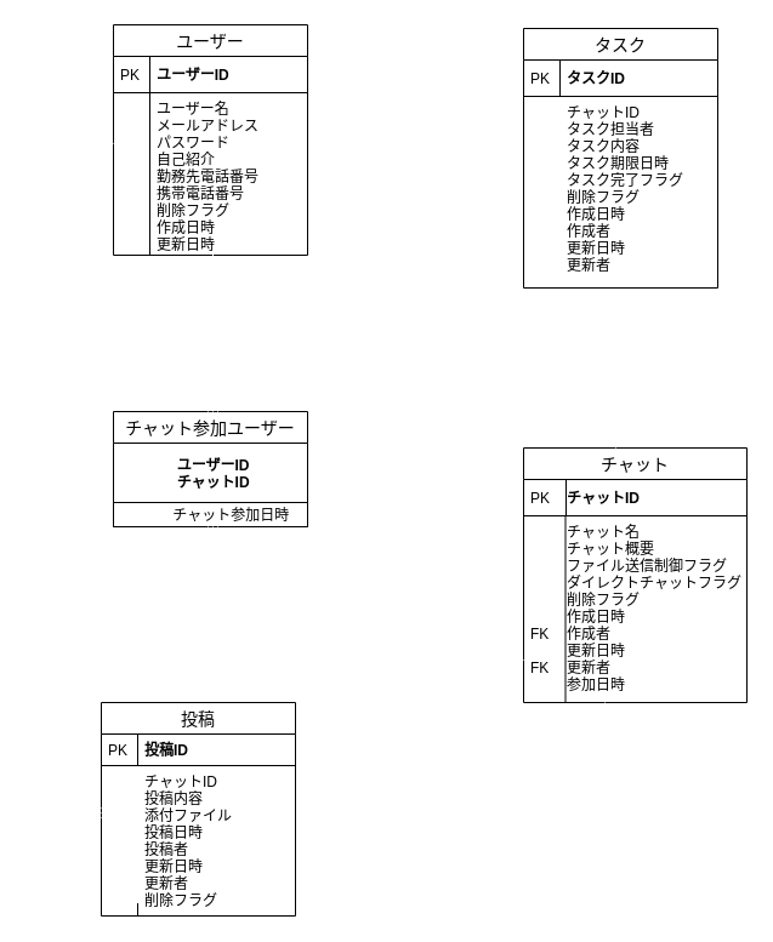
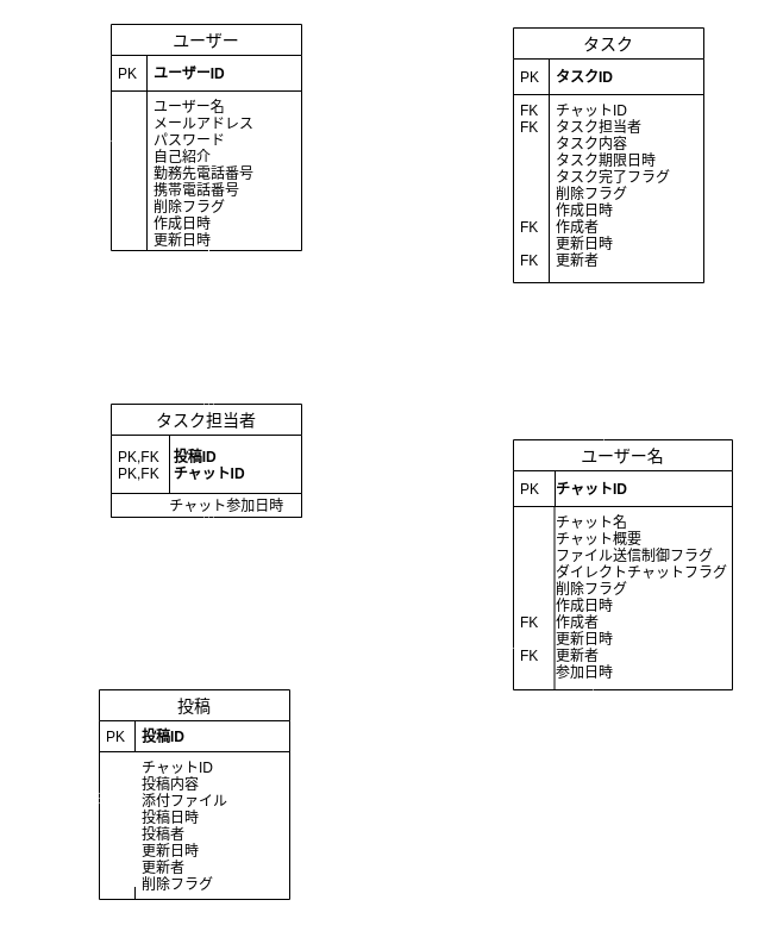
  <mxCell id="0" />
  <mxCell id="1" parent="0" />
  <mxCell id="2" value="" style="edgeStyle=entityRelationEdgeStyle;fontSize=12;html=1;endArrow=ERzeroToMany;startArrow=ERone;strokeColor=#FFFFFF;jumpStyle=sharp;comic=0;shadow=0;rounded=0;entryX=0;entryY=0.222;entryDx=0;entryDy=0;entryPerimeter=0;startFill=0;" edge="1" parent="1" target="11"><mxGeometry width="100" height="100" relative="1" as="geometry"><mxPoint x="253" y="114.5" as="sourcePoint" /><mxPoint x="424" y="115.5" as="targetPoint" /></mxGeometry></mxCell>
  <mxCell id="3" value="ユーザー" style="swimlane;fontStyle=0;childLayout=stackLayout;horizontal=1;startSize=26;horizontalStack=0;resizeParent=1;resizeParentMax=0;resizeLast=0;collapsible=1;marginBottom=0;align=center;fontSize=14;" vertex="1" parent="1"><mxGeometry x="93" y="20" width="160" height="190" as="geometry" /></mxCell>
  <mxCell id="4" value="ユーザーID" style="shape=partialRectangle;top=0;left=0;right=0;bottom=1;align=left;verticalAlign=middle;fillColor=none;spacingLeft=34;spacingRight=4;overflow=hidden;rotatable=0;points=[[0,0.5],[1,0.5]];portConstraint=eastwest;dropTarget=0;fontStyle=1;fontSize=12;" vertex="1" parent="3"><mxGeometry y="26" width="160" height="30" as="geometry" /></mxCell>
  <mxCell id="5" value="PK" style="shape=partialRectangle;top=0;left=0;bottom=0;fillColor=none;align=left;verticalAlign=middle;spacingLeft=4;spacingRight=4;overflow=hidden;rotatable=0;points=[];portConstraint=eastwest;part=1;fontSize=12;" vertex="1" connectable="0" parent="4"><mxGeometry width="30" height="30" as="geometry" /></mxCell>
  <mxCell id="6" value="ユーザー名&#10;メールアドレス&#10;パスワード&#10;自己紹介&#10;勤務先電話番号&#10;携帯電話番号&#10;削除フラグ&#10;作成日時&#10;更新日時" style="shape=partialRectangle;top=0;left=0;right=0;bottom=0;align=left;verticalAlign=top;fillColor=none;spacingLeft=34;spacingRight=4;overflow=hidden;rotatable=0;points=[[0,0.5],[1,0.5]];portConstraint=eastwest;dropTarget=0;fontSize=12;" vertex="1" parent="3"><mxGeometry y="56" width="160" height="134" as="geometry" /></mxCell>
  <mxCell id="7" value="" style="shape=partialRectangle;top=0;left=0;bottom=0;fillColor=none;align=left;verticalAlign=top;spacingLeft=4;spacingRight=4;overflow=hidden;rotatable=0;points=[];portConstraint=eastwest;part=1;fontSize=12;" vertex="1" connectable="0" parent="6"><mxGeometry width="30" height="134" as="geometry" /></mxCell>
  <mxCell id="8" value="タスク" style="swimlane;fontStyle=0;childLayout=stackLayout;horizontal=1;startSize=26;horizontalStack=0;resizeParent=1;resizeParentMax=0;resizeLast=0;collapsible=1;marginBottom=0;align=center;fontSize=14;" vertex="1" parent="1"><mxGeometry x="431" y="23" width="160" height="214" as="geometry" /></mxCell>
  <mxCell id="9" value="タスクID" style="shape=partialRectangle;top=0;left=0;right=0;bottom=1;align=left;verticalAlign=middle;fillColor=none;spacingLeft=34;spacingRight=4;overflow=hidden;rotatable=0;points=[[0,0.5],[1,0.5]];portConstraint=eastwest;dropTarget=0;fontStyle=1;fontSize=12;" vertex="1" parent="8"><mxGeometry y="26" width="160" height="30" as="geometry" /></mxCell>
  <mxCell id="10" value="PK" style="shape=partialRectangle;top=0;left=0;bottom=0;fillColor=none;align=left;verticalAlign=middle;spacingLeft=4;spacingRight=4;overflow=hidden;rotatable=0;points=[];portConstraint=eastwest;part=1;fontSize=12;" vertex="1" connectable="0" parent="9"><mxGeometry width="30" height="30" as="geometry" /></mxCell>
  <mxCell id="11" value="チャットID&#10;タスク担当者&#10;タスク内容&#10;タスク期限日時&#10;タスク完了フラグ&#10;削除フラグ&#10;作成日時&#10;作成者&#10;更新日時&#10;更新者&#10;" style="shape=partialRectangle;top=0;left=0;right=0;bottom=0;align=left;verticalAlign=top;fillColor=none;spacingLeft=34;spacingRight=4;overflow=hidden;rotatable=0;points=[[0,0.5],[1,0.5]];portConstraint=eastwest;dropTarget=0;fontSize=12;" vertex="1" parent="8"><mxGeometry y="56" width="160" height="158" as="geometry" /></mxCell>
- <mxCell id="13" value="チャット" style="swimlane;fontStyle=0;childLayout=stackLayout;horizontal=1;startSize=26;horizontalStack=0;resizeParent=1;resizeParentMax=0;resizeLast=0;collapsible=1;marginBottom=0;align=center;fontSize=14;" vertex="1" parent="1"><mxGeometry x="431" y="369" width="184" height="210" as="geometry" /></mxCell>
+ <mxCell id="12" value="FK&#10;FK&#10;&#10;&#10;&#10;&#10;&#10;FK&#10;&#10;FK&#10;" style="shape=partialRectangle;top=0;left=0;bottom=0;fillColor=none;align=left;verticalAlign=top;spacingLeft=4;spacingRight=4;overflow=hidden;rotatable=0;points=[];portConstraint=eastwest;part=1;fontSize=12;" vertex="1" connectable="0" parent="11"><mxGeometry width="30" height="158" as="geometry" /></mxCell>
+ <mxCell id="13" value="ユーザー名" style="swimlane;fontStyle=0;childLayout=stackLayout;horizontal=1;startSize=26;horizontalStack=0;resizeParent=1;resizeParentMax=0;resizeLast=0;collapsible=1;marginBottom=0;align=center;fontSize=14;" vertex="1" parent="1"><mxGeometry x="431" y="369" width="184" height="210" as="geometry" /></mxCell>
  <mxCell id="14" value="チャットID" style="shape=partialRectangle;top=0;left=0;right=0;bottom=1;align=left;verticalAlign=middle;fillColor=none;spacingLeft=34;spacingRight=4;overflow=hidden;rotatable=0;points=[[0,0.5],[1,0.5]];portConstraint=eastwest;dropTarget=0;fontStyle=1;fontSize=12;" vertex="1" parent="13"><mxGeometry y="26" width="184" height="30" as="geometry" /></mxCell>
  <mxCell id="15" value="PK" style="shape=partialRectangle;top=0;left=0;bottom=0;fillColor=none;align=left;verticalAlign=middle;spacingLeft=4;spacingRight=4;overflow=hidden;rotatable=0;points=[];portConstraint=eastwest;part=1;fontSize=12;" vertex="1" connectable="0" parent="14"><mxGeometry width="35" height="30" as="geometry" /></mxCell>
  <mxCell id="16" value="チャット名&#10;チャット概要&#10;ファイル送信制御フラグ&#10;ダイレクトチャットフラグ&#10;削除フラグ&#10;作成日時&#10;作成者&#10;更新日時&#10;更新者&#10;参加日時" style="shape=partialRectangle;top=0;left=0;right=0;bottom=0;align=left;verticalAlign=top;fillColor=none;spacingLeft=34;spacingRight=4;overflow=hidden;rotatable=0;points=[[0,0.5],[1,0.5]];portConstraint=eastwest;dropTarget=0;fontSize=12;" vertex="1" parent="13"><mxGeometry y="56" width="184" height="154" as="geometry" /></mxCell>
  <mxCell id="17" value="&#10;&#10;&#10;&#10;&#10;&#10;FK&#10;&#10;FK&#10;" style="shape=partialRectangle;top=0;left=0;bottom=0;fillColor=none;align=left;verticalAlign=top;spacingLeft=4;spacingRight=4;overflow=hidden;rotatable=0;points=[];portConstraint=eastwest;part=1;fontSize=12;" vertex="1" connectable="0" parent="16"><mxGeometry width="34.5" height="154" as="geometry" /></mxCell>
  <mxCell id="18" value="投稿" style="swimlane;fontStyle=0;childLayout=stackLayout;horizontal=1;startSize=26;horizontalStack=0;resizeParent=1;resizeParentMax=0;resizeLast=0;collapsible=1;marginBottom=0;align=center;fontSize=14;" vertex="1" parent="1"><mxGeometry x="83" y="579" width="160" height="176" as="geometry" /></mxCell>
  <mxCell id="19" value="投稿ID" style="shape=partialRectangle;top=0;left=0;right=0;bottom=1;align=left;verticalAlign=middle;fillColor=none;spacingLeft=34;spacingRight=4;overflow=hidden;rotatable=0;points=[[0,0.5],[1,0.5]];portConstraint=eastwest;dropTarget=0;fontStyle=1;fontSize=12;" vertex="1" parent="18"><mxGeometry y="26" width="160" height="26" as="geometry" /></mxCell>
  <mxCell id="20" value="PK" style="shape=partialRectangle;top=0;left=0;bottom=0;fillColor=none;align=left;verticalAlign=middle;spacingLeft=4;spacingRight=4;overflow=hidden;rotatable=0;points=[];portConstraint=eastwest;part=1;fontSize=12;" vertex="1" connectable="0" parent="19"><mxGeometry width="30" height="26" as="geometry" /></mxCell>
  <mxCell id="21" value="チャットID&#10;投稿内容&#10;添付ファイル&#10;投稿日時&#10;投稿者&#10;更新日時&#10;更新者&#10;削除フラグ" style="shape=partialRectangle;top=0;left=0;right=0;bottom=0;align=left;verticalAlign=top;fillColor=none;spacingLeft=34;spacingRight=4;overflow=hidden;rotatable=0;points=[[0,0.5],[1,0.5]];portConstraint=eastwest;dropTarget=0;fontSize=12;" vertex="1" parent="18"><mxGeometry y="52" width="160" height="114" as="geometry" /></mxCell>
  <mxCell id="22" value="" style="shape=partialRectangle;top=0;left=0;right=0;bottom=0;align=left;verticalAlign=top;fillColor=none;spacingLeft=34;spacingRight=4;overflow=hidden;rotatable=0;points=[[0,0.5],[1,0.5]];portConstraint=eastwest;dropTarget=0;fontSize=12;" vertex="1" parent="18"><mxGeometry y="166" width="160" height="10" as="geometry" /></mxCell>
  <mxCell id="23" value="" style="shape=partialRectangle;top=0;left=0;bottom=0;fillColor=none;align=left;verticalAlign=top;spacingLeft=4;spacingRight=4;overflow=hidden;rotatable=0;points=[];portConstraint=eastwest;part=1;fontSize=12;" vertex="1" connectable="0" parent="22"><mxGeometry width="30" height="10" as="geometry" /></mxCell>
  <mxCell id="24" value="" style="edgeStyle=elbowEdgeStyle;fontSize=12;html=1;endArrow=ERzeroToMany;startArrow=ERone;shadow=0;strokeColor=#FFFFFF;elbow=vertical;exitX=0.364;exitY=1;exitDx=0;exitDy=0;exitPerimeter=0;startFill=0;" edge="1" parent="1" source="16"><mxGeometry width="100" height="100" relative="1" as="geometry"><mxPoint x="496" y="584" as="sourcePoint" /><mxPoint x="245" y="689" as="targetPoint" /><Array as="points"><mxPoint x="465" y="689" /></Array></mxGeometry></mxCell>
- <mxCell id="25" value="チャット参加ユーザー" style="swimlane;fontStyle=0;childLayout=stackLayout;horizontal=1;startSize=26;horizontalStack=0;resizeParent=1;resizeParentMax=0;resizeLast=0;collapsible=1;marginBottom=0;align=center;fontSize=14;" vertex="1" parent="1"><mxGeometry x="93" width="160" height="95" as="geometry" y="339" /></mxCell>
- <mxCell id="26" value="     ユーザーID&#10;     チャットID" style="shape=partialRectangle;top=0;left=0;right=0;bottom=1;align=left;verticalAlign=middle;fillColor=none;spacingLeft=34;spacingRight=4;overflow=hidden;rotatable=0;points=[[0,0.5],[1,0.5]];portConstraint=eastwest;dropTarget=0;fontStyle=1;fontSize=12;" vertex="1" parent="25"><mxGeometry y="26" width="160" height="49" as="geometry" /></mxCell>
+ <mxCell id="25" value="タスク担当者" style="swimlane;fontStyle=0;childLayout=stackLayout;horizontal=1;startSize=26;horizontalStack=0;resizeParent=1;resizeParentMax=0;resizeLast=0;collapsible=1;marginBottom=0;align=center;fontSize=14;" vertex="1" parent="1"><mxGeometry x="93" width="160" height="95" as="geometry" y="339" /></mxCell>
+ <mxCell id="26" value="     投稿ID&#10;     チャットID" style="shape=partialRectangle;top=0;left=0;right=0;bottom=1;align=left;verticalAlign=middle;fillColor=none;spacingLeft=34;spacingRight=4;overflow=hidden;rotatable=0;points=[[0,0.5],[1,0.5]];portConstraint=eastwest;dropTarget=0;fontStyle=1;fontSize=12;" vertex="1" parent="25"><mxGeometry y="26" width="160" height="49" as="geometry" /></mxCell>
+ <mxCell id="27" value="PK,FK&#10;PK,FK" style="shape=partialRectangle;top=0;left=0;bottom=0;fillColor=none;align=left;verticalAlign=middle;spacingLeft=4;spacingRight=4;overflow=hidden;rotatable=0;points=[];portConstraint=eastwest;part=1;fontSize=12;" vertex="1" connectable="0" parent="26"><mxGeometry width="49" height="49" as="geometry" /></mxCell>
  <mxCell id="28" value="　　       チャット参加日時" style="swimlane;fontStyle=0;childLayout=stackLayout;horizontal=1;startSize=26;horizontalStack=0;resizeParent=1;resizeParentMax=0;resizeLast=0;collapsible=1;marginBottom=0;align=left;fontSize=12;" vertex="1" parent="25"><mxGeometry y="75" width="160" height="20" as="geometry" /></mxCell>
  <mxCell id="29" value="" style="fontSize=12;html=1;endArrow=ERzeroToMany;startArrow=ERone;shadow=0;strokeColor=#FFFFFF;startFill=0;" edge="1" parent="1"><mxGeometry width="100" height="100" relative="1" as="geometry"><mxPoint x="175" y="209" as="sourcePoint" /><mxPoint x="175" as="targetPoint" y="339" /><Array as="points"><mxPoint x="175" y="279" /></Array></mxGeometry></mxCell>
  <mxCell id="30" value="" style="edgeStyle=orthogonalEdgeStyle;fontSize=12;html=1;endArrow=ERzeroToMany;startArrow=ERone;shadow=0;strokeColor=#FFFFFF;startFill=0;" edge="1" parent="1"><mxGeometry width="100" height="100" relative="1" as="geometry"><mxPoint x="431" y="544" as="sourcePoint" /><mxPoint x="175" y="434" as="targetPoint" /><Array as="points"><mxPoint x="175" y="544" /></Array></mxGeometry></mxCell>
  <mxCell id="31" value="" style="fontSize=12;html=1;endArrow=ERzeroToMany;startArrow=ERone;shadow=0;strokeColor=#FFFFFF;entryX=0.488;entryY=1.006;entryDx=0;entryDy=0;entryPerimeter=0;exitX=0.413;exitY=0;exitDx=0;exitDy=0;exitPerimeter=0;startFill=0;" edge="1" parent="1" source="13" target="11"><mxGeometry width="100" height="100" relative="1" as="geometry"><mxPoint x="508" y="359" as="sourcePoint" /><mxPoint x="457" y="286" as="targetPoint" /></mxGeometry></mxCell>
  <mxCell id="32" value="" style="edgeStyle=orthogonalEdgeStyle;fontSize=12;html=1;endArrow=ERzeroToMany;startArrow=ERone;shadow=0;strokeColor=#FFFFFF;exitX=0;exitY=0.313;exitDx=0;exitDy=0;exitPerimeter=0;entryX=0;entryY=0.342;entryDx=0;entryDy=0;entryPerimeter=0;startFill=0;" edge="1" parent="1" source="6" target="21"><mxGeometry width="100" height="100" relative="1" as="geometry"><mxPoint x="-27" y="77" as="sourcePoint" /><mxPoint x="40" y="631" as="targetPoint" /><Array as="points"><mxPoint x="20" y="118" /><mxPoint x="20" y="670" /></Array></mxGeometry></mxCell>
